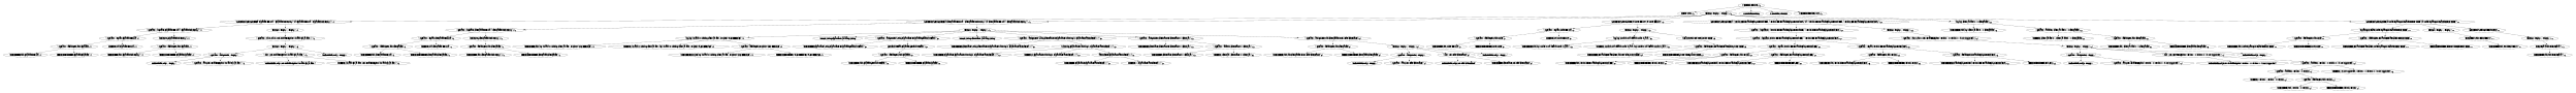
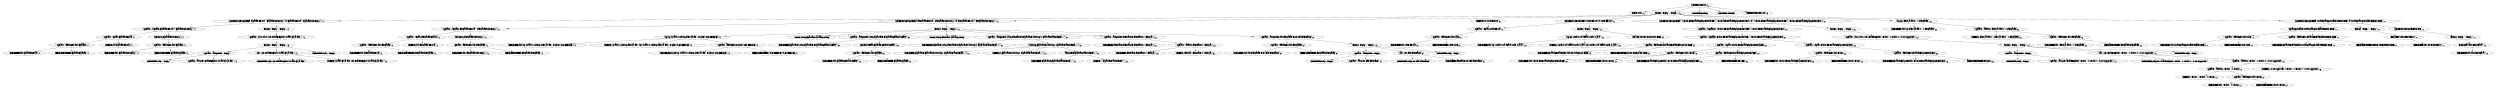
  digraph {
    n1 [label=<(METHOD,execute)<SUB>143</SUB>>]
    n2 [label=<(PARAM,this)<SUB>143</SUB>>]
    n3 [label=<(BLOCK,&lt;empty&gt;,&lt;empty&gt;)<SUB>143</SUB>>]
    n4 [label=<(MODIFIER,PUBLIC)>]
    n5 [label=<(MODIFIER,VIRTUAL)>]
    n6 [label=<(METHOD_RETURN,void)<SUB>143</SUB>>]
    n7 [label=<(CONTROL_STRUCTURE,if (ejbjarfile == null || ejbjarfile.isDirectory()),if (ejbjarfile == null || ejbjarfile.isDirectory()))<SUB>144</SUB>>]
    n8 [label=<(CONTROL_STRUCTURE,if (clientjarfile == null || clientjarfile.isDirectory()),if (clientjarfile == null || clientjarfile.isDirectory()))<SUB>148</SUB>>]
    n9 [label=<(CONTROL_STRUCTURE,if (mode == null),if (mode == null))<SUB>157</SUB>>]
    n10 [label=<(CONTROL_STRUCTURE,if (!(version == BorlandDeploymentTool.BES || version == BorlandDeploymentTool.BAS)),if (!(version == BorlandDeploymentTool.BES || version == BorlandDeploymentTool.BAS)))<SUB>162</SUB>>]
    n11 [label=<(log,log(&quot;client jar file is &quot; + clientjarfile))<SUB>168</SUB>>]
    n12 [label=<(CONTROL_STRUCTURE,if (mode.equalsIgnoreCase(FORK_MODE)),if (mode.equalsIgnoreCase(FORK_MODE)))<SUB>170</SUB>>]
    n13 [label=<(&lt;operator&gt;.logicalOr,ejbjarfile == null || ejbjarfile.isDirectory())<SUB>144</SUB>>]
    n14 [label=<(BLOCK,&lt;empty&gt;,&lt;empty&gt;)<SUB>144</SUB>>]
    n15 [label=<(&lt;operator&gt;.logicalOr,clientjarfile == null || clientjarfile.isDirectory())<SUB>148</SUB>>]
    n16 [label=<(BLOCK,&lt;empty&gt;,&lt;empty&gt;)<SUB>148</SUB>>]
    n17 [label=<(&lt;operator&gt;.equals,mode == null)<SUB>157</SUB>>]
    n18 [label=<(BLOCK,&lt;empty&gt;,&lt;empty&gt;)<SUB>157</SUB>>]
    n19 [label=<(&lt;operator&gt;.logicalNot,!(version == BorlandDeploymentTool.BES || version == BorlandDeploymentTool.BAS))<SUB>162</SUB>>]
    n20 [label=<(BLOCK,&lt;empty&gt;,&lt;empty&gt;)<SUB>163</SUB>>]
    n21 [label=<(IDENTIFIER,this,log(&quot;client jar file is &quot; + clientjarfile))<SUB>168</SUB>>]
    n22 [label=<(&lt;operator&gt;.addition,&quot;client jar file is &quot; + clientjarfile)<SUB>168</SUB>>]
    n23 [label=<(equalsIgnoreCase,mode.equalsIgnoreCase(FORK_MODE))<SUB>170</SUB>>]
    n24 [label=<(BLOCK,&lt;empty&gt;,&lt;empty&gt;)<SUB>170</SUB>>]
    n25 [label=<(CONTROL_STRUCTURE,else,else)<SUB>172</SUB>>]
    n26 [label=<(&lt;operator&gt;.equals,ejbjarfile == null)<SUB>144</SUB>>]
    n27 [label=<(isDirectory,ejbjarfile.isDirectory())<SUB>144</SUB>>]
    n28 [label=<(&lt;operator&gt;.throw,throw new BuildException(&quot;invalid ejb jar file.&quot;);)<SUB>145</SUB>>]
    n29 [label=<(&lt;operator&gt;.fieldAccess,this.ejbjarfile)<SUB>144</SUB>>]
    n30 [label=<(LITERAL,null,ejbjarfile == null)<SUB>144</SUB>>]
    n31 [label=<(&lt;operator&gt;.fieldAccess,this.ejbjarfile)<SUB>144</SUB>>]
    n32 [label=<(IDENTIFIER,this,ejbjarfile == null)<SUB>144</SUB>>]
    n33 [label=<(FIELD_IDENTIFIER,ejbjarfile,ejbjarfile)<SUB>144</SUB>>]
    n34 [label=<(IDENTIFIER,this,ejbjarfile.isDirectory())<SUB>144</SUB>>]
    n35 [label=<(FIELD_IDENTIFIER,ejbjarfile,ejbjarfile)<SUB>144</SUB>>]
    n36 [label=<(BLOCK,&lt;empty&gt;,&lt;empty&gt;)<SUB>145</SUB>>]
    n37 [label=<(&lt;operator&gt;.assignment,&lt;empty&gt;)>]
    n38 [label=<(&lt;init&gt;,new BuildException(&quot;invalid ejb jar file.&quot;))<SUB>145</SUB>>]
    n39 [label=<(IDENTIFIER,$obj1,&lt;empty&gt;)>]
    n40 [label=<(IDENTIFIER,$obj1,&lt;empty&gt;)>]
    n41 [label=<(&lt;operator&gt;.alloc,new BuildException(&quot;invalid ejb jar file.&quot;))<SUB>145</SUB>>]
    n42 [label=<(IDENTIFIER,$obj1,new BuildException(&quot;invalid ejb jar file.&quot;))>]
    n43 [label=<(LITERAL,&quot;invalid ejb jar file.&quot;,new BuildException(&quot;invalid ejb jar file.&quot;))<SUB>145</SUB>>]
    n44 [label=<(&lt;operator&gt;.equals,clientjarfile == null)<SUB>148</SUB>>]
    n45 [label=<(isDirectory,clientjarfile.isDirectory())<SUB>148</SUB>>]
    n46 [label=<(log,log(&quot;invalid or missing client jar file.&quot;, Project.MSG_VERBOSE))<SUB>149</SUB>>]
    n47 [label=<(LOCAL,String ejbjarname: java.lang.String)>]
    n48 [label=<(&lt;operator&gt;.assignment,String ejbjarname = ejbjarfile.getAbsolutePath())<SUB>150</SUB>>]
    n49 [label=<(LOCAL,String clientname: java.lang.String)>]
    n50 [label=<(&lt;operator&gt;.assignment,String clientname = ejbjarname.substring(0, ejbjarname.lastIndexOf(&quot;.&quot;)))<SUB>152</SUB>>]
    n51 [label=<(&lt;operator&gt;.assignment,clientname = clientname + &quot;client.jar&quot;)<SUB>153</SUB>>]
    n52 [label=<(&lt;operator&gt;.assignment,this.clientjarfile = new File(clientname))<SUB>154</SUB>>]
    n53 [label=<(&lt;operator&gt;.fieldAccess,this.clientjarfile)<SUB>148</SUB>>]
    n54 [label=<(LITERAL,null,clientjarfile == null)<SUB>178</SUB>>]
    n55 [label=<(&lt;operator&gt;.fieldAccess,this.clientjarfile)<SUB>148</SUB>>]
    n56 [label=<(IDENTIFIER,this,clientjarfile == null)<SUB>148</SUB>>]
    n57 [label=<(FIELD_IDENTIFIER,clientjarfile,clientjarfile)<SUB>148</SUB>>]
    n58 [label=<(IDENTIFIER,this,clientjarfile.isDirectory())<SUB>148</SUB>>]
    n59 [label=<(FIELD_IDENTIFIER,clientjarfile,clientjarfile)<SUB>148</SUB>>]
    n60 [label=<(IDENTIFIER,this,log(&quot;invalid or missing client jar file.&quot;, Project.MSG_VERBOSE))<SUB>149</SUB>>]
    n61 [label=<(LITERAL,&quot;invalid or missing client jar file.&quot;,log(&quot;invalid or missing client jar file.&quot;, Project.MSG_VERBOSE))<SUB>149</SUB>>]
    n62 [label=<(&lt;operator&gt;.fieldAccess,Project.MSG_VERBOSE)<SUB>149</SUB>>]
    n63 [label=<(IDENTIFIER,ejbjarname,String ejbjarname = ejbjarfile.getAbsolutePath())<SUB>150</SUB>>]
    n64 [label=<(getAbsolutePath,ejbjarfile.getAbsolutePath())<SUB>150</SUB>>]
    n65 [label=<(IDENTIFIER,clientname,String clientname = ejbjarname.substring(0, ejbjarname.lastIndexOf(&quot;.&quot;)))<SUB>152</SUB>>]
    n66 [label=<(substring,ejbjarname.substring(0, ejbjarname.lastIndexOf(&quot;.&quot;)))<SUB>152</SUB>>]
    n67 [label=<(IDENTIFIER,clientname,clientname = clientname + &quot;client.jar&quot;)<SUB>153</SUB>>]
    n68 [label=<(&lt;operator&gt;.addition,clientname + &quot;client.jar&quot;)<SUB>153</SUB>>]
    n69 [label=<(&lt;operator&gt;.fieldAccess,this.clientjarfile)<SUB>154</SUB>>]
    n70 [label=<(BLOCK,&lt;empty&gt;,&lt;empty&gt;)<SUB>154</SUB>>]
    n71 [label=<(IDENTIFIER,Project,log(&quot;invalid or missing client jar file.&quot;, Project.MSG_VERBOSE))<SUB>149</SUB>>]
    n72 [label=<(FIELD_IDENTIFIER,MSG_VERBOSE,MSG_VERBOSE)<SUB>149</SUB>>]
    n73 [label=<(&lt;operator&gt;.fieldAccess,this.ejbjarfile)<SUB>150</SUB>>]
    n74 [label=<(IDENTIFIER,this,ejbjarfile.getAbsolutePath())<SUB>150</SUB>>]
    n75 [label=<(FIELD_IDENTIFIER,ejbjarfile,ejbjarfile)<SUB>150</SUB>>]
    n76 [label=<(IDENTIFIER,ejbjarname,ejbjarname.substring(0, ejbjarname.lastIndexOf(&quot;.&quot;)))<SUB>152</SUB>>]
    n77 [label=<(LITERAL,0,ejbjarname.substring(0, ejbjarname.lastIndexOf(&quot;.&quot;)))<SUB>152</SUB>>]
    n78 [label=<(lastIndexOf,ejbjarname.lastIndexOf(&quot;.&quot;))<SUB>152</SUB>>]
    n79 [label=<(IDENTIFIER,ejbjarname,ejbjarname.lastIndexOf(&quot;.&quot;))<SUB>152</SUB>>]
    n80 [label=<(LITERAL,&quot;.&quot;,ejbjarname.lastIndexOf(&quot;.&quot;))<SUB>152</SUB>>]
    n81 [label=<(IDENTIFIER,clientname,clientname + &quot;client.jar&quot;)<SUB>153</SUB>>]
    n82 [label=<(LITERAL,&quot;client.jar&quot;,clientname + &quot;client.jar&quot;)<SUB>153</SUB>>]
    n83 [label=<(IDENTIFIER,this,this.clientjarfile = new File(clientname))<SUB>154</SUB>>]
    n84 [label=<(FIELD_IDENTIFIER,clientjarfile,clientjarfile)<SUB>154</SUB>>]
    n85 [label=<(&lt;operator&gt;.assignment,&lt;empty&gt;)>]
    n86 [label=<(&lt;init&gt;,new File(clientname))<SUB>154</SUB>>]
    n87 [label=<(IDENTIFIER,$obj2,&lt;empty&gt;)>]
    n88 [label=<(IDENTIFIER,$obj2,&lt;empty&gt;)>]
    n89 [label=<(&lt;operator&gt;.alloc,new File(clientname))<SUB>154</SUB>>]
    n90 [label=<(IDENTIFIER,$obj2,new File(clientname))>]
    n91 [label=<(IDENTIFIER,clientname,new File(clientname))<SUB>154</SUB>>]
    n92 [label=<(&lt;operator&gt;.fieldAccess,this.mode)<SUB>157</SUB>>]
    n93 [label=<(LITERAL,null,mode == null)<SUB>157</SUB>>]
    n94 [label=<(log,log(&quot;mode is null default mode  is java&quot;))<SUB>158</SUB>>]
    n95 [label=<(setMode,this.setMode(JAVA_MODE))<SUB>159</SUB>>]
    n96 [label=<(IDENTIFIER,this,mode == null)<SUB>157</SUB>>]
    n97 [label=<(FIELD_IDENTIFIER,mode,mode)<SUB>157</SUB>>]
    n98 [label=<(IDENTIFIER,this,log(&quot;mode is null default mode  is java&quot;))<SUB>158</SUB>>]
    n99 [label=<(LITERAL,&quot;mode is null default mode  is java&quot;,log(&quot;mode is null default mode  is java&quot;))<SUB>158</SUB>>]
    n100 [label=<(&lt;operator&gt;.fieldAccess,BorlandGenerateClient.JAVA_MODE)<SUB>159</SUB>>]
    n101 [label=<(IDENTIFIER,BorlandGenerateClient,this.setMode(JAVA_MODE))<SUB>159</SUB>>]
    n102 [label=<(FIELD_IDENTIFIER,JAVA_MODE,JAVA_MODE)<SUB>159</SUB>>]
    n103 [label=<(&lt;operator&gt;.logicalOr,version == BorlandDeploymentTool.BES || version == BorlandDeploymentTool.BAS)<SUB>162</SUB>>]
    n104 [label=<(&lt;operator&gt;.throw,throw new BuildException(&quot;version &quot; + version + &quot; is not supported&quot;);)<SUB>164</SUB>>]
    n105 [label=<(&lt;operator&gt;.equals,version == BorlandDeploymentTool.BES)<SUB>162</SUB>>]
    n106 [label=<(&lt;operator&gt;.equals,version == BorlandDeploymentTool.BAS)<SUB>163</SUB>>]
    n107 [label=<(&lt;operator&gt;.fieldAccess,this.version)<SUB>162</SUB>>]
    n108 [label=<(&lt;operator&gt;.fieldAccess,BorlandDeploymentTool.BES)<SUB>162</SUB>>]
    n109 [label=<(&lt;operator&gt;.fieldAccess,this.version)<SUB>163</SUB>>]
    n110 [label=<(&lt;operator&gt;.fieldAccess,BorlandDeploymentTool.BAS)<SUB>163</SUB>>]
    n111 [label=<(IDENTIFIER,this,version == BorlandDeploymentTool.BES)<SUB>167</SUB>>]
    n112 [label=<(FIELD_IDENTIFIER,version,version)<SUB>162</SUB>>]
    n113 [label=<(IDENTIFIER,BorlandDeploymentTool,version == BorlandDeploymentTool.BES)<SUB>162</SUB>>]
    n114 [label=<(FIELD_IDENTIFIER,BES,BES)<SUB>162</SUB>>]
    n115 [label=<(IDENTIFIER,this,version == BorlandDeploymentTool.BAS)<SUB>163</SUB>>]
    n116 [label=<(FIELD_IDENTIFIER,version,version)<SUB>163</SUB>>]
    n117 [label=<(IDENTIFIER,BorlandDeploymentTool,version == BorlandDeploymentTool.BAS)<SUB>163</SUB>>]
    n118 [label=<(FIELD_IDENTIFIER,BAS,BAS)<SUB>163</SUB>>]
    n119 [label=<(BLOCK,&lt;empty&gt;,&lt;empty&gt;)<SUB>164</SUB>>]
    n120 [label=<(&lt;operator&gt;.assignment,&lt;empty&gt;)>]
    n121 [label=<(&lt;init&gt;,new BuildException(&quot;version &quot; + version + &quot; is not supported&quot;))<SUB>164</SUB>>]
    n122 [label=<(IDENTIFIER,$obj3,&lt;empty&gt;)>]
    n123 [label=<(IDENTIFIER,$obj3,&lt;empty&gt;)>]
    n124 [label=<(&lt;operator&gt;.alloc,new BuildException(&quot;version &quot; + version + &quot; is not supported&quot;))<SUB>164</SUB>>]
    n125 [label=<(IDENTIFIER,$obj3,new BuildException(&quot;version &quot; + version + &quot; is not supported&quot;))>]
    n126 [label=<(&lt;operator&gt;.addition,&quot;version &quot; + version + &quot; is not supported&quot;)<SUB>164</SUB>>]
    n127 [label=<(&lt;operator&gt;.addition,&quot;version &quot; + version)<SUB>164</SUB>>]
    n128 [label=<(LITERAL,&quot; is not supported&quot;,&quot;version &quot; + version + &quot; is not supported&quot;)<SUB>165</SUB>>]
    n129 [label=<(LITERAL,&quot;version &quot;,&quot;version &quot; + version)<SUB>164</SUB>>]
    n130 [label=<(&lt;operator&gt;.fieldAccess,this.version)<SUB>164</SUB>>]
    n131 [label=<(IDENTIFIER,this,&quot;version &quot; + version)<SUB>164</SUB>>]
    n132 [label=<(FIELD_IDENTIFIER,version,version)<SUB>164</SUB>>]
    n133 [label=<(LITERAL,&quot;client jar file is &quot;,&quot;client jar file is &quot; + clientjarfile)<SUB>168</SUB>>]
    n134 [label=<(&lt;operator&gt;.fieldAccess,this.clientjarfile)<SUB>168</SUB>>]
    n135 [label=<(IDENTIFIER,this,&quot;client jar file is &quot; + clientjarfile)<SUB>168</SUB>>]
    n136 [label=<(FIELD_IDENTIFIER,clientjarfile,clientjarfile)<SUB>168</SUB>>]
    n137 [label=<(&lt;operator&gt;.fieldAccess,this.mode)<SUB>170</SUB>>]
    n138 [label=<(&lt;operator&gt;.fieldAccess,BorlandGenerateClient.FORK_MODE)<SUB>170</SUB>>]
    n139 [label=<(executeFork,this.executeFork())<SUB>171</SUB>>]
    n140 [label=<(BLOCK,&lt;empty&gt;,&lt;empty&gt;)<SUB>172</SUB>>]
    n141 [label=<(IDENTIFIER,this,mode.equalsIgnoreCase(FORK_MODE))<SUB>170</SUB>>]
    n142 [label=<(FIELD_IDENTIFIER,mode,mode)<SUB>170</SUB>>]
    n143 [label=<(IDENTIFIER,BorlandGenerateClient,mode.equalsIgnoreCase(FORK_MODE))<SUB>170</SUB>>]
    n144 [label=<(FIELD_IDENTIFIER,FORK_MODE,FORK_MODE)<SUB>170</SUB>>]
    n145 [label=<(IDENTIFIER,this,this.executeFork())<SUB>171</SUB>>]
    n146 [label=<(executeJava,this.executeJava())<SUB>173</SUB>>]
    n147 [label=<(IDENTIFIER,this,this.executeJava())<SUB>173</SUB>>]
    n1 -> n2
    n1 -> n3
    n1 -> n4
    n1 -> n5
    n1 -> n6
    n3 -> n7
    n3 -> n8
    n3 -> n9
    n3 -> n10
    n3 -> n11
    n3 -> n12
    n7 -> n13
    n7 -> n14
    n8 -> n15
    n8 -> n16
    n9 -> n17
    n9 -> n18
    n10 -> n19
    n10 -> n20
    n11 -> n21
    n11 -> n22
    n12 -> n23
    n12 -> n24
    n12 -> n25
    n13 -> n26
    n13 -> n27
    n14 -> n28
    n15 -> n44
    n15 -> n45
    n16 -> n46
    n16 -> n47
    n16 -> n48
    n16 -> n49
    n16 -> n50
    n16 -> n51
    n16 -> n52
    n17 -> n92
-   n17 -> n93
+   n93 -> n17
    n18 -> n94
    n18 -> n95
    n19 -> n103
    n20 -> n104
    n22 -> n133
    n22 -> n134
    n23 -> n137
    n23 -> n138
    n24 -> n139
    n25 -> n140
    n26 -> n29
    n26 -> n30
    n27 -> n31
    n28 -> n36
    n29 -> n32
    n29 -> n33
    n31 -> n34
    n31 -> n35
    n36 -> n37
    n36 -> n38
    n36 -> n39
    n37 -> n40
    n37 -> n41
    n38 -> n42
    n38 -> n43
    n44 -> n53
    n44 -> n54
    n45 -> n55
    n46 -> n60
    n46 -> n61
    n46 -> n62
    n48 -> n63
    n48 -> n64
    n50 -> n65
    n50 -> n66
    n51 -> n67
    n51 -> n68
    n52 -> n69
    n52 -> n70
    n53 -> n56
    n53 -> n57
    n55 -> n58
    n55 -> n59
    n62 -> n71
    n62 -> n72
    n64 -> n73
    n66 -> n76
    n66 -> n77
    n66 -> n78
    n68 -> n81
    n68 -> n82
    n69 -> n83
    n69 -> n84
    n70 -> n85
    n70 -> n86
    n70 -> n87
    n73 -> n74
    n73 -> n75
    n78 -> n79
    n78 -> n80
    n85 -> n88
    n85 -> n89
    n86 -> n90
    n86 -> n91
    n92 -> n96
    n92 -> n97
    n94 -> n98
    n94 -> n99
    n95 -> n100
    n100 -> n101
    n100 -> n102
    n103 -> n105
    n103 -> n106
    n104 -> n119
    n105 -> n107
    n105 -> n108
    n106 -> n109
    n106 -> n110
    n107 -> n111
    n107 -> n112
    n108 -> n113
    n108 -> n114
    n109 -> n115
    n109 -> n116
    n110 -> n117
    n110 -> n118
    n119 -> n120
    n119 -> n121
    n119 -> n122
    n120 -> n123
    n120 -> n124
    n121 -> n125
    n121 -> n126
    n126 -> n127
    n126 -> n128
    n127 -> n129
    n127 -> n130
    n130 -> n131
    n130 -> n132
    n134 -> n135
    n134 -> n136
    n137 -> n141
    n137 -> n142
    n138 -> n143
    n138 -> n144
    n139 -> n145
    n140 -> n146
    n146 -> n147
  }
